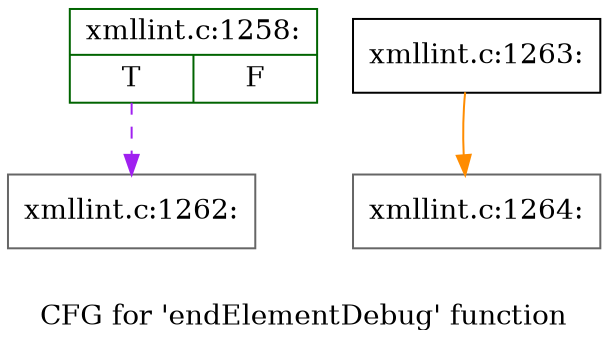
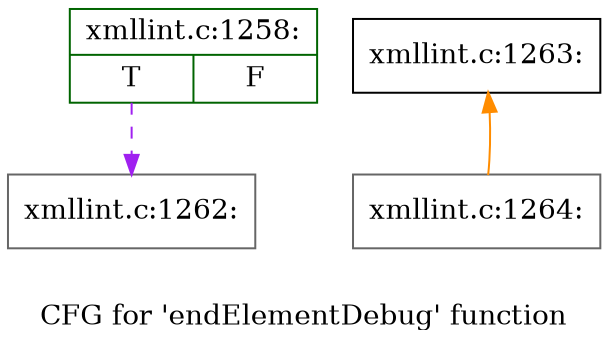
  digraph {
    label="CFG for 'endElementDebug' function"
    node [color=gray40 shape=record]
    n1 [color=darkgreen label="{xmllint.c:1258:|{<s0>T|<s1>F}}"]
    n2 [label="{xmllint.c:1262:}"]
    n3 [color=black label="{xmllint.c:1263:}"]
    n4 [label="{xmllint.c:1264:}"]
    n1 -> n2 [color=purple style=dashed tailport=s0]
-   n3 -> n4 [color=darkorange style=solid]
+   n4 -> n3 [color=darkorange style=solid]
  }
